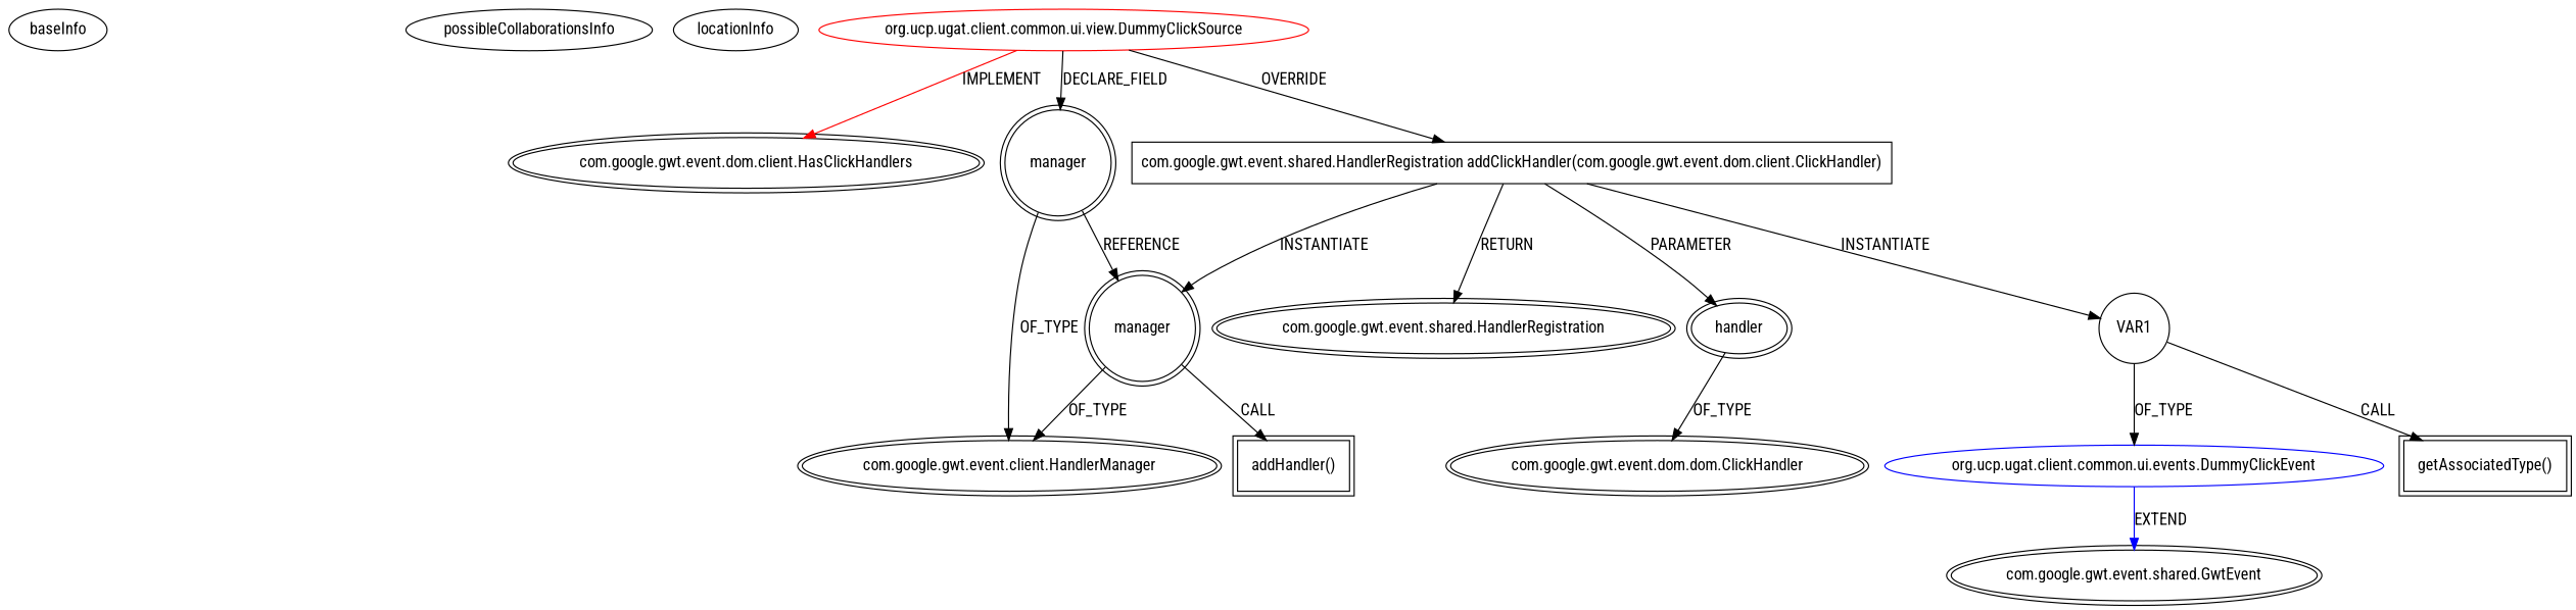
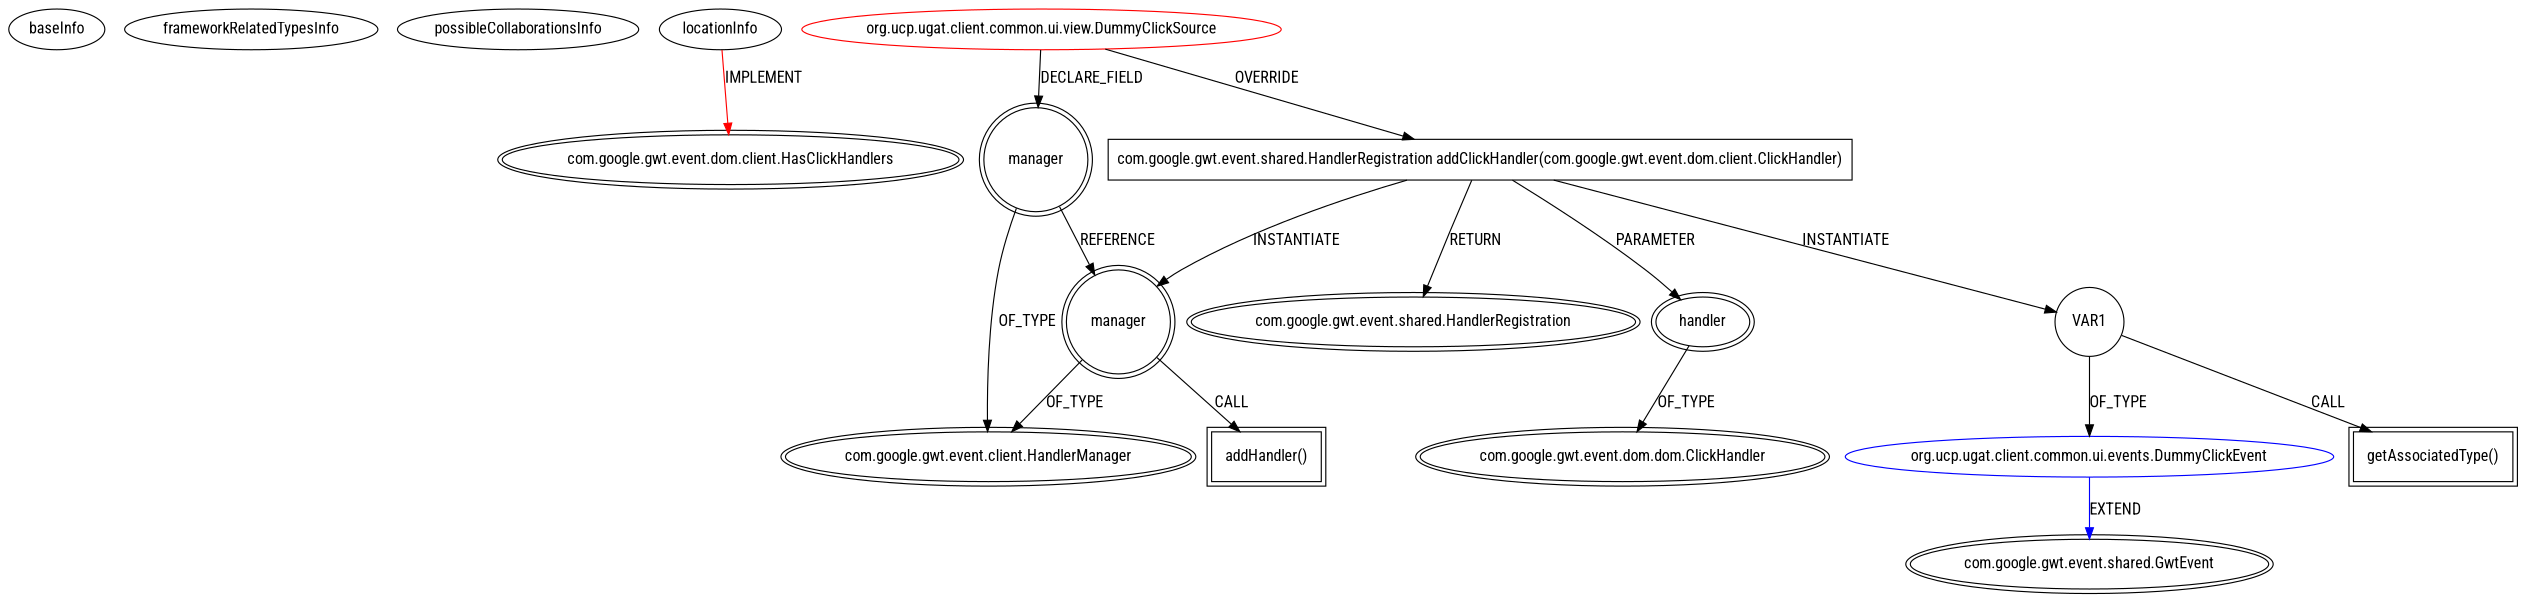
  digraph {
    fontname="Roboto Condensed"
    node [fontname="Roboto Condensed" isFrameworkType=true peripheries=2]
    edge [fontname="Roboto Condensed"]
    baseInfo [category=extension_graph graphId=3072 isAnonymous=false possibleRelation=true isFrameworkType="" peripheries=""]
+   frameworkRelatedTypesInfo [0="com.google.gwt.event.dom.client.HasClickHandlers" isFrameworkType="" peripheries=""]
    possibleCollaborationsInfo [0="3072~OVERRIDING_METHOD_DECLARATION-METHOD_CALL-~com.google.gwt.event.dom.client.HasClickHandlers ~com.google.gwt.event.shared.GwtEvent ~false~false" isFrameworkType="" peripheries=""]
    locationInfo [contextSignature=DummyClickSource filePath="/hmiguellima-ugat/ugat-master/src/org/ucp/ugat/client/common/ui/view/DummyClickSource.java" graphId=3072 projectName="hmiguellima-ugat" isFrameworkType="" peripheries=""]
    n5 [color=red isFrameworkType=false label="org.ucp.ugat.client.common.ui.view.DummyClickSource" vertexType=ROOT_CLIENT_CLASS_DECLARATION peripheries=""]
    n6 [label="com.google.gwt.event.dom.client.HasClickHandlers" vertexType=FRAMEWORK_INTERFACE_TYPE]
    n7 [label=manager shape=circle vertexType=FIELD_DECLARATION]
    n8 [isFrameworkType=false label="com.google.gwt.event.shared.HandlerRegistration addClickHandler(com.google.gwt.event.dom.client.ClickHandler)" shape=box vertexType=OVERRIDING_METHOD_DECLARATION peripheries=""]
    n9 [label="com.google.gwt.event.client.HandlerManager" vertexType=FRAMEWORK_CLASS_TYPE]
    n10 [label=manager shape=circle vertexType=VARIABLE_EXPRESION]
    n11 [label="com.google.gwt.event.shared.HandlerRegistration" vertexType=FRAMEWORK_INTERFACE_TYPE]
    n12 [label=handler vertexType=PARAMETER_DECLARATION]
    n13 [isFrameworkType=false label=VAR1 shape=circle vertexType=VARIABLE_EXPRESION peripheries=""]
    n14 [label="addHandler()" shape=box vertexType=INSIDE_CALL]
    n15 [label="com.google.gwt.event.dom.dom.ClickHandler" vertexType=FRAMEWORK_INTERFACE_TYPE]
    n16 [color=blue isFrameworkType=false label="org.ucp.ugat.client.common.ui.events.DummyClickEvent" vertexType=REFERENCE_CLIENT_CLASS_DECLARATION peripheries=""]
    n17 [label="getAssociatedType()" shape=box vertexType=INSIDE_CALL]
    n18 [label="com.google.gwt.event.shared.GwtEvent" vertexType=FRAMEWORK_CLASS_TYPE]
-   n5 -> n6 [color=red label=IMPLEMENT]
+   locationInfo -> n6 [color=red label=IMPLEMENT]
    n5 -> n7 [label=DECLARE_FIELD]
    n5 -> n8 [label=OVERRIDE]
    n7 -> n9 [label=OF_TYPE]
    n7 -> n10 [label=REFERENCE]
    n8 -> n10 [label=INSTANTIATE]
    n8 -> n11 [label=RETURN]
    n8 -> n12 [label=PARAMETER]
    n8 -> n13 [label=INSTANTIATE]
    n10 -> n9 [label=OF_TYPE]
    n10 -> n14 [label=CALL]
    n12 -> n15 [label=OF_TYPE]
    n13 -> n16 [label=OF_TYPE]
    n13 -> n17 [label=CALL]
    n16 -> n18 [color=blue label=EXTEND]
  }
